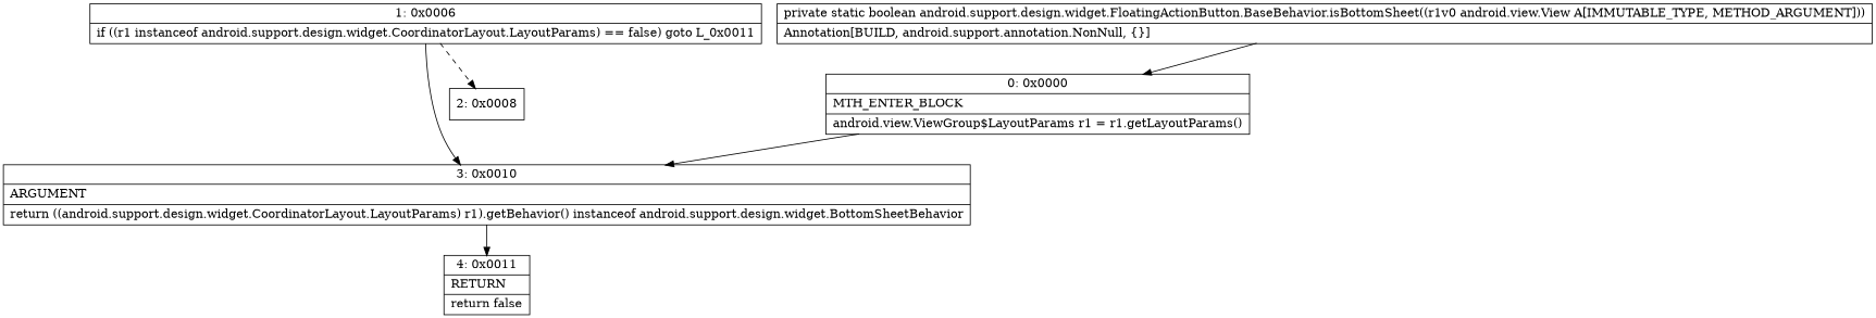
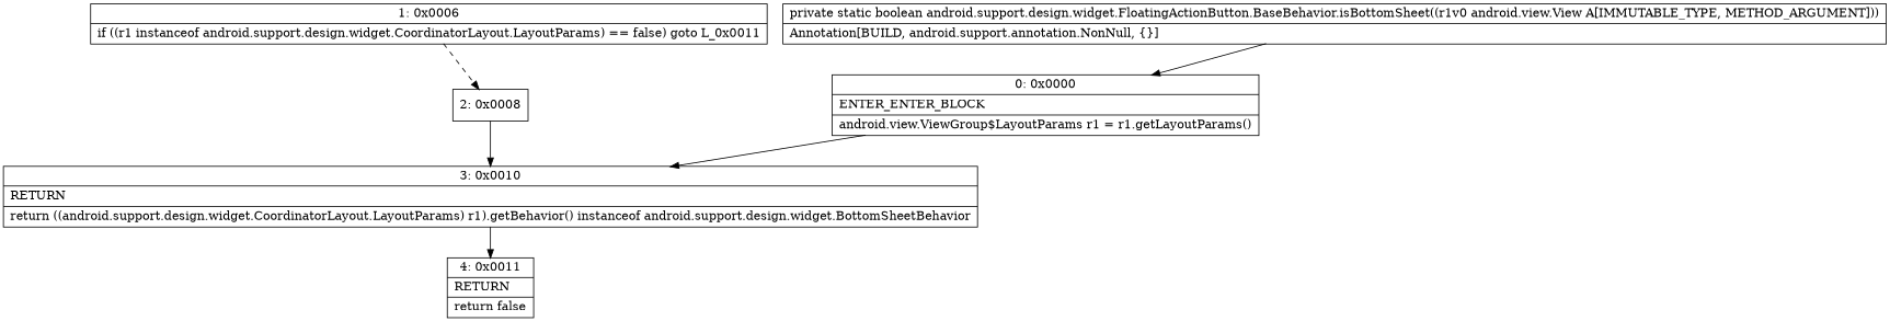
  digraph {
    node [shape=record]
-   n1 [label="{0\:\ 0x0000|MTH_ENTER_BLOCK\l|android.view.ViewGroup$LayoutParams r1 = r1.getLayoutParams()\l}"]
-   n2 [label="{3\:\ 0x0010|ARGUMENT\l|return ((android.support.design.widget.CoordinatorLayout.LayoutParams) r1).getBehavior() instanceof android.support.design.widget.BottomSheetBehavior\l}"]
+   n1 [label="{0\:\ 0x0000|ENTER_ENTER_BLOCK\l|android.view.ViewGroup$LayoutParams r1 = r1.getLayoutParams()\l}"]
+   n2 [label="{3\:\ 0x0010|RETURN\l|return ((android.support.design.widget.CoordinatorLayout.LayoutParams) r1).getBehavior() instanceof android.support.design.widget.BottomSheetBehavior\l}"]
    n3 [label="{1\:\ 0x0006|if ((r1 instanceof android.support.design.widget.CoordinatorLayout.LayoutParams) == false) goto L_0x0011\l}"]
    n4 [label="{2\:\ 0x0008}"]
    n5 [label="{4\:\ 0x0011|RETURN\l|return false\l}"]
    n6 [label="{private static boolean android.support.design.widget.FloatingActionButton.BaseBehavior.isBottomSheet((r1v0 android.view.View A[IMMUTABLE_TYPE, METHOD_ARGUMENT]))  | Annotation[BUILD, android.support.annotation.NonNull, \{\}]\l}"]
    n1 -> n2
    n2 -> n5
    n3 -> n4 [style=dashed]
-   n3 -> n2
+   n4 -> n2
    n6 -> n1
  }
